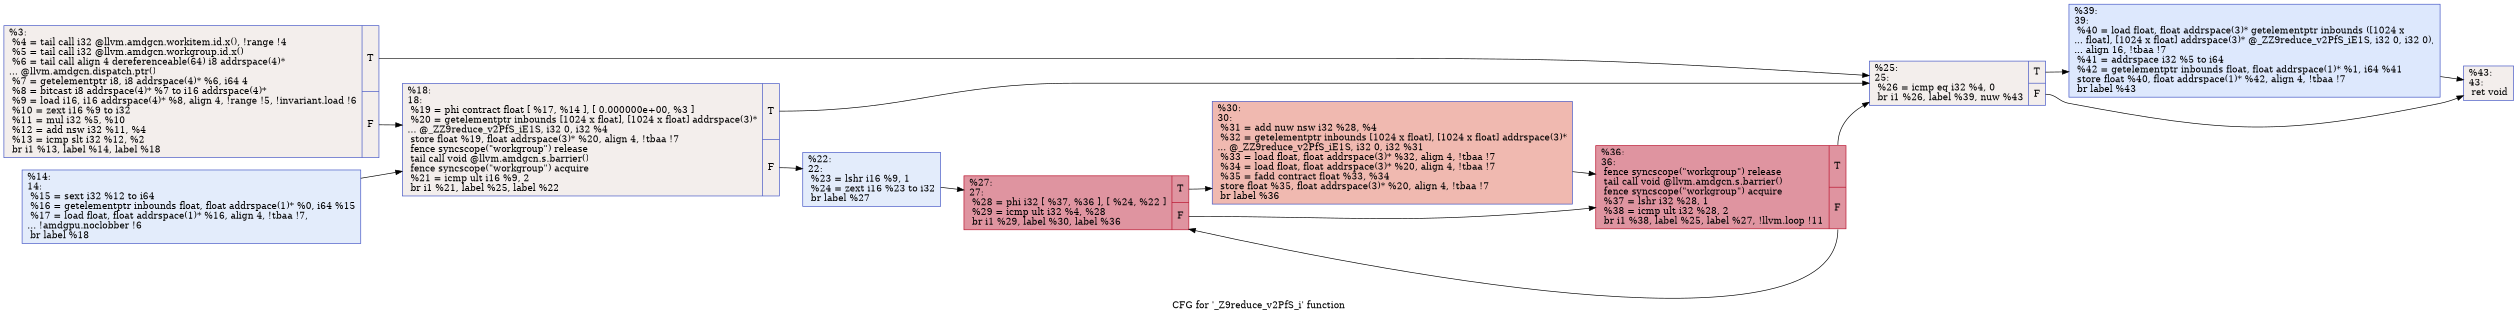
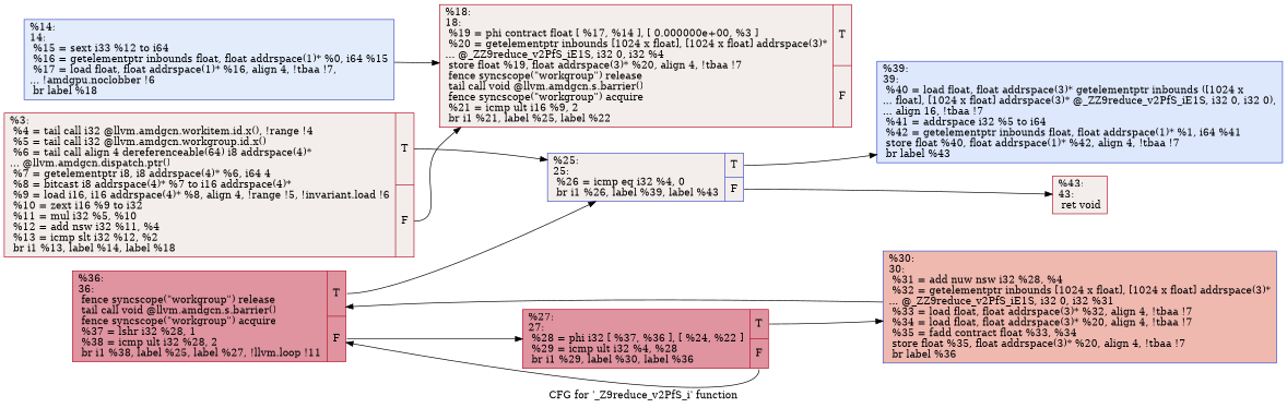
  digraph {
    label="CFG for '_Z9reduce_v2PfS_i' function"
    rankdir=LR
    node [color="#3d50c3ff" fillcolor="#e3d9d370" shape=record style=filled]
    edge [tailport=s0]
-   n1 [label="{%3:\l  %4 = tail call i32 @llvm.amdgcn.workitem.id.x(), !range !4\l  %5 = tail call i32 @llvm.amdgcn.workgroup.id.x()\l  %6 = tail call align 4 dereferenceable(64) i8 addrspace(4)*\l... @llvm.amdgcn.dispatch.ptr()\l  %7 = getelementptr i8, i8 addrspace(4)* %6, i64 4\l  %8 = bitcast i8 addrspace(4)* %7 to i16 addrspace(4)*\l  %9 = load i16, i16 addrspace(4)* %8, align 4, !range !5, !invariant.load !6\l  %10 = zext i16 %9 to i32\l  %11 = mul i32 %5, %10\l  %12 = add nsw i32 %11, %4\l  %13 = icmp slt i32 %12, %2\l  br i1 %13, label %14, label %18\l|{<s0>T|<s1>F}}"]
-   n2 [label="{%18:\l18:                                               \l  %19 = phi contract float [ %17, %14 ], [ 0.000000e+00, %3 ]\l  %20 = getelementptr inbounds [1024 x float], [1024 x float] addrspace(3)*\l... @_ZZ9reduce_v2PfS_iE1S, i32 0, i32 %4\l  store float %19, float addrspace(3)* %20, align 4, !tbaa !7\l  fence syncscope(\"workgroup\") release\l  tail call void @llvm.amdgcn.s.barrier()\l  fence syncscope(\"workgroup\") acquire\l  %21 = icmp ult i16 %9, 2\l  br i1 %21, label %25, label %22\l|{<s0>T|<s1>F}}"]
-   n3 [label="{%25:\l25:                                               \l  %26 = icmp eq i32 %4, 0\l  br i1 %26, label %39, nuw %43\l|{<s0>T|<s1>F}}"]
-   n4 [fillcolor="#bfd3f670" label="{%14:\l14:                                               \l  %15 = sext i32 %12 to i64\l  %16 = getelementptr inbounds float, float addrspace(1)* %0, i64 %15\l  %17 = load float, float addrspace(1)* %16, align 4, !tbaa !7,\l... !amdgpu.noclobber !6\l  br label %18\l}"]
-   n5 [fillcolor="#bfd3f670" label="{%22:\l22:                                               \l  %23 = lshr i16 %9, 1\l  %24 = zext i16 %23 to i32\l  br label %27\l}"]
+   n1 [color="#b70d28ff" label="{%3:\l  %4 = tail call i32 @llvm.amdgcn.workitem.id.x(), !range !4\l  %5 = tail call i32 @llvm.amdgcn.workgroup.id.x()\l  %6 = tail call align 4 dereferenceable(64) i8 addrspace(4)*\l... @llvm.amdgcn.dispatch.ptr()\l  %7 = getelementptr i8, i8 addrspace(4)* %6, i64 4\l  %8 = bitcast i8 addrspace(4)* %7 to i16 addrspace(4)*\l  %9 = load i16, i16 addrspace(4)* %8, align 4, !range !5, !invariant.load !6\l  %10 = zext i16 %9 to i32\l  %11 = mul i32 %5, %10\l  %12 = add nsw i32 %11, %4\l  %13 = icmp slt i32 %12, %2\l  br i1 %13, label %14, label %18\l|{<s0>T|<s1>F}}"]
+   n2 [color="#b70d28ff" label="{%18:\l18:                                               \l  %19 = phi contract float [ %17, %14 ], [ 0.000000e+00, %3 ]\l  %20 = getelementptr inbounds [1024 x float], [1024 x float] addrspace(3)*\l... @_ZZ9reduce_v2PfS_iE1S, i32 0, i32 %4\l  store float %19, float addrspace(3)* %20, align 4, !tbaa !7\l  fence syncscope(\"workgroup\") release\l  tail call void @llvm.amdgcn.s.barrier()\l  fence syncscope(\"workgroup\") acquire\l  %21 = icmp ult i16 %9, 2\l  br i1 %21, label %25, label %22\l|{<s0>T|<s1>F}}"]
+   n3 [label="{%25:\l25:                                               \l  %26 = icmp eq i32 %4, 0\l  br i1 %26, label %39, label %43\l|{<s0>T|<s1>F}}"]
+   n4 [fillcolor="#bfd3f670" label="{%14:\l14:                                               \l  %15 = sext i33 %12 to i64\l  %16 = getelementptr inbounds float, float addrspace(1)* %0, i64 %15\l  %17 = load float, float addrspace(1)* %16, align 4, !tbaa !7,\l... !amdgpu.noclobber !6\l  br label %18\l}"]
    n6 [fillcolor="#b2ccfb70" label="{%39:\l39:                                               \l  %40 = load float, float addrspace(3)* getelementptr inbounds ([1024 x\l... float], [1024 x float] addrspace(3)* @_ZZ9reduce_v2PfS_iE1S, i32 0, i32 0),\l... align 16, !tbaa !7\l  %41 = addrspace i32 %5 to i64\l  %42 = getelementptr inbounds float, float addrspace(1)* %1, i64 %41\l  store float %40, float addrspace(1)* %42, align 4, !tbaa !7\l  br label %43\l}"]
-   n7 [label="{%43:\l43:                                               \l  ret void\l}"]
+   n7 [color="#b70d28ff" label="{%43:\l43:                                               \l  ret void\l}"]
    n8 [color="#b70d28ff" fillcolor="#b70d2870" label="{%27:\l27:                                               \l  %28 = phi i32 [ %37, %36 ], [ %24, %22 ]\l  %29 = icmp ult i32 %4, %28\l  br i1 %29, label %30, label %36\l|{<s0>T|<s1>F}}"]
    n9 [fillcolor="#de614d70" label="{%30:\l30:                                               \l  %31 = add nuw nsw i32 %28, %4\l  %32 = getelementptr inbounds [1024 x float], [1024 x float] addrspace(3)*\l... @_ZZ9reduce_v2PfS_iE1S, i32 0, i32 %31\l  %33 = load float, float addrspace(3)* %32, align 4, !tbaa !7\l  %34 = load float, float addrspace(3)* %20, align 4, !tbaa !7\l  %35 = fadd contract float %33, %34\l  store float %35, float addrspace(3)* %20, align 4, !tbaa !7\l  br label %36\l}"]
    n10 [color="#b70d28ff" fillcolor="#b70d2870" label="{%36:\l36:                                               \l  fence syncscope(\"workgroup\") release\l  tail call void @llvm.amdgcn.s.barrier()\l  fence syncscope(\"workgroup\") acquire\l  %37 = lshr i32 %28, 1\l  %38 = icmp ult i32 %28, 2\l  br i1 %38, label %25, label %27, !llvm.loop !11\l|{<s0>T|<s1>F}}"]
    n1 -> n2 [tailport=s1]
    n1 -> n3
-   n2 -> n3
-   n2 -> n5 [tailport=s1]
    n3 -> n6
    n3 -> n7 [tailport=s1]
    n4 -> n2
-   n5 -> n8
-   n6 -> n7
    n8 -> n9
    n8 -> n10 [tailport=s1]
    n9 -> n10
    n10 -> n3
    n10 -> n8 [tailport=s1]
  }
